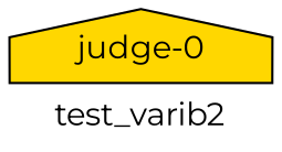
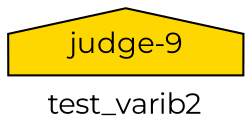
  graph {
    label=test_varib2
    rankdir=LR
    fontname=Montserrat
-   n1 [fillcolor=gold label="judge-0" shape=house style=filled fontname=Montserrat]
+   n1 [fillcolor=gold label="judge-9" shape=house style=filled fontname=Montserrat]
  }
